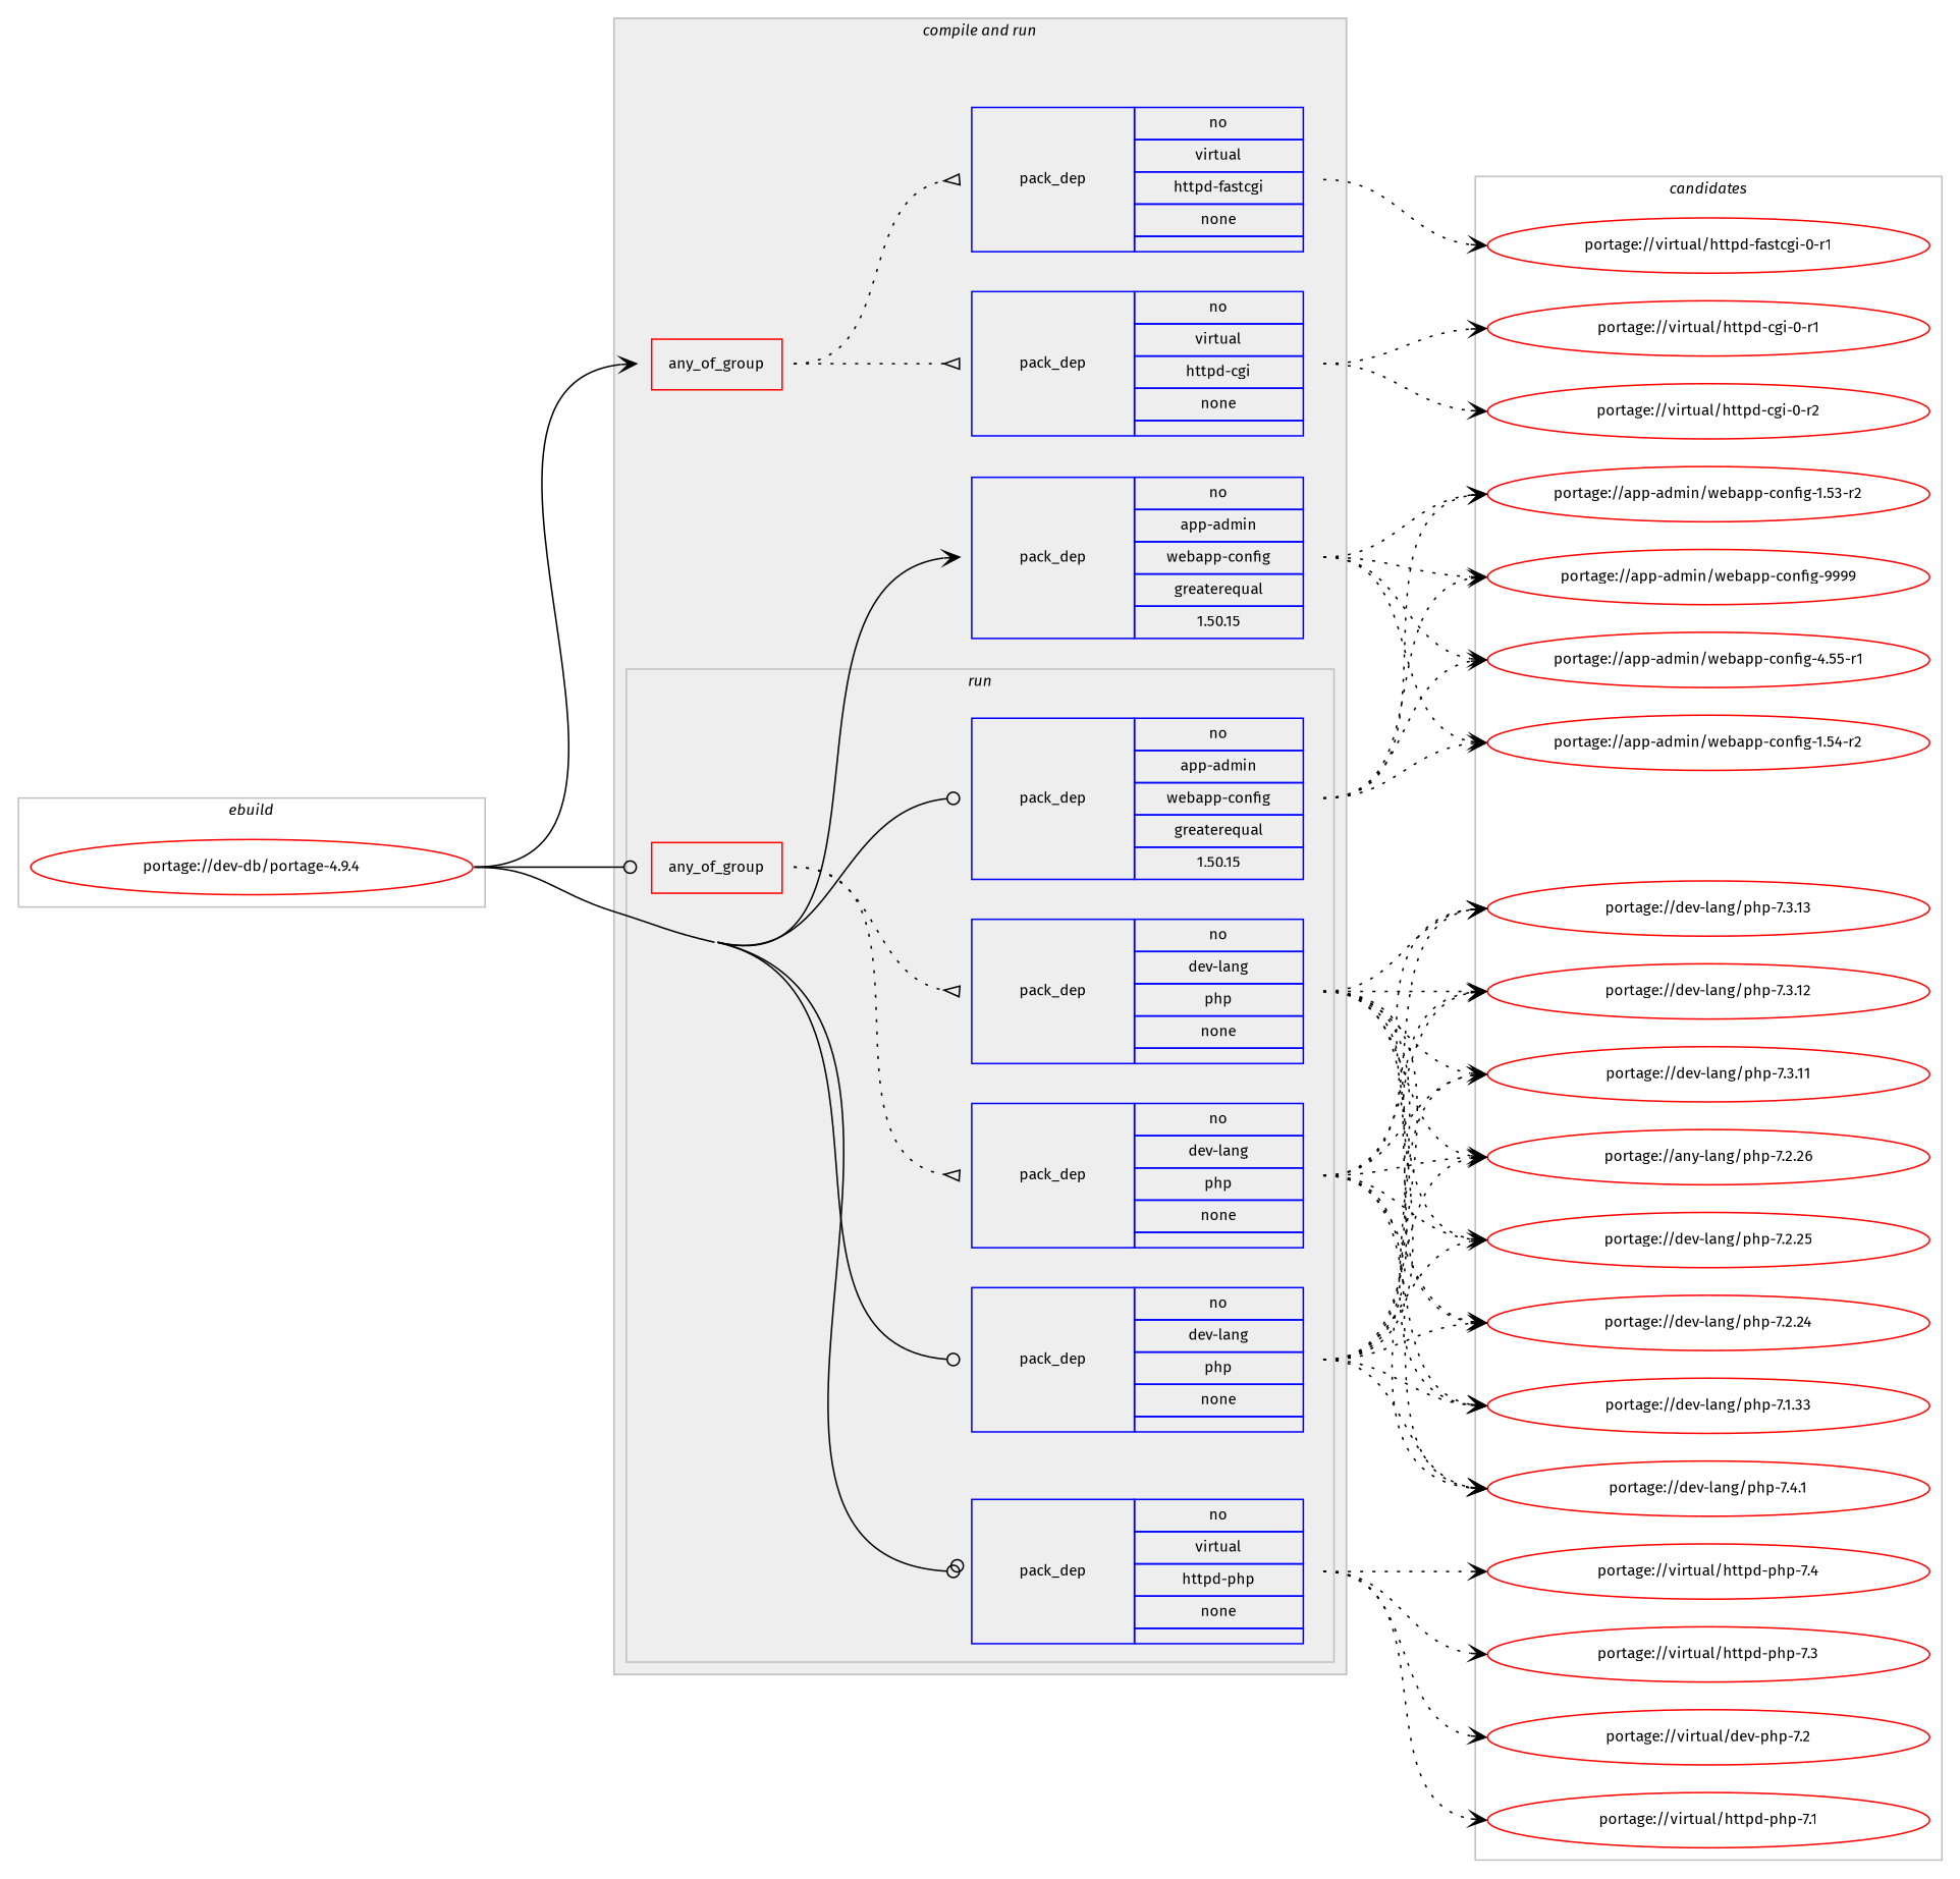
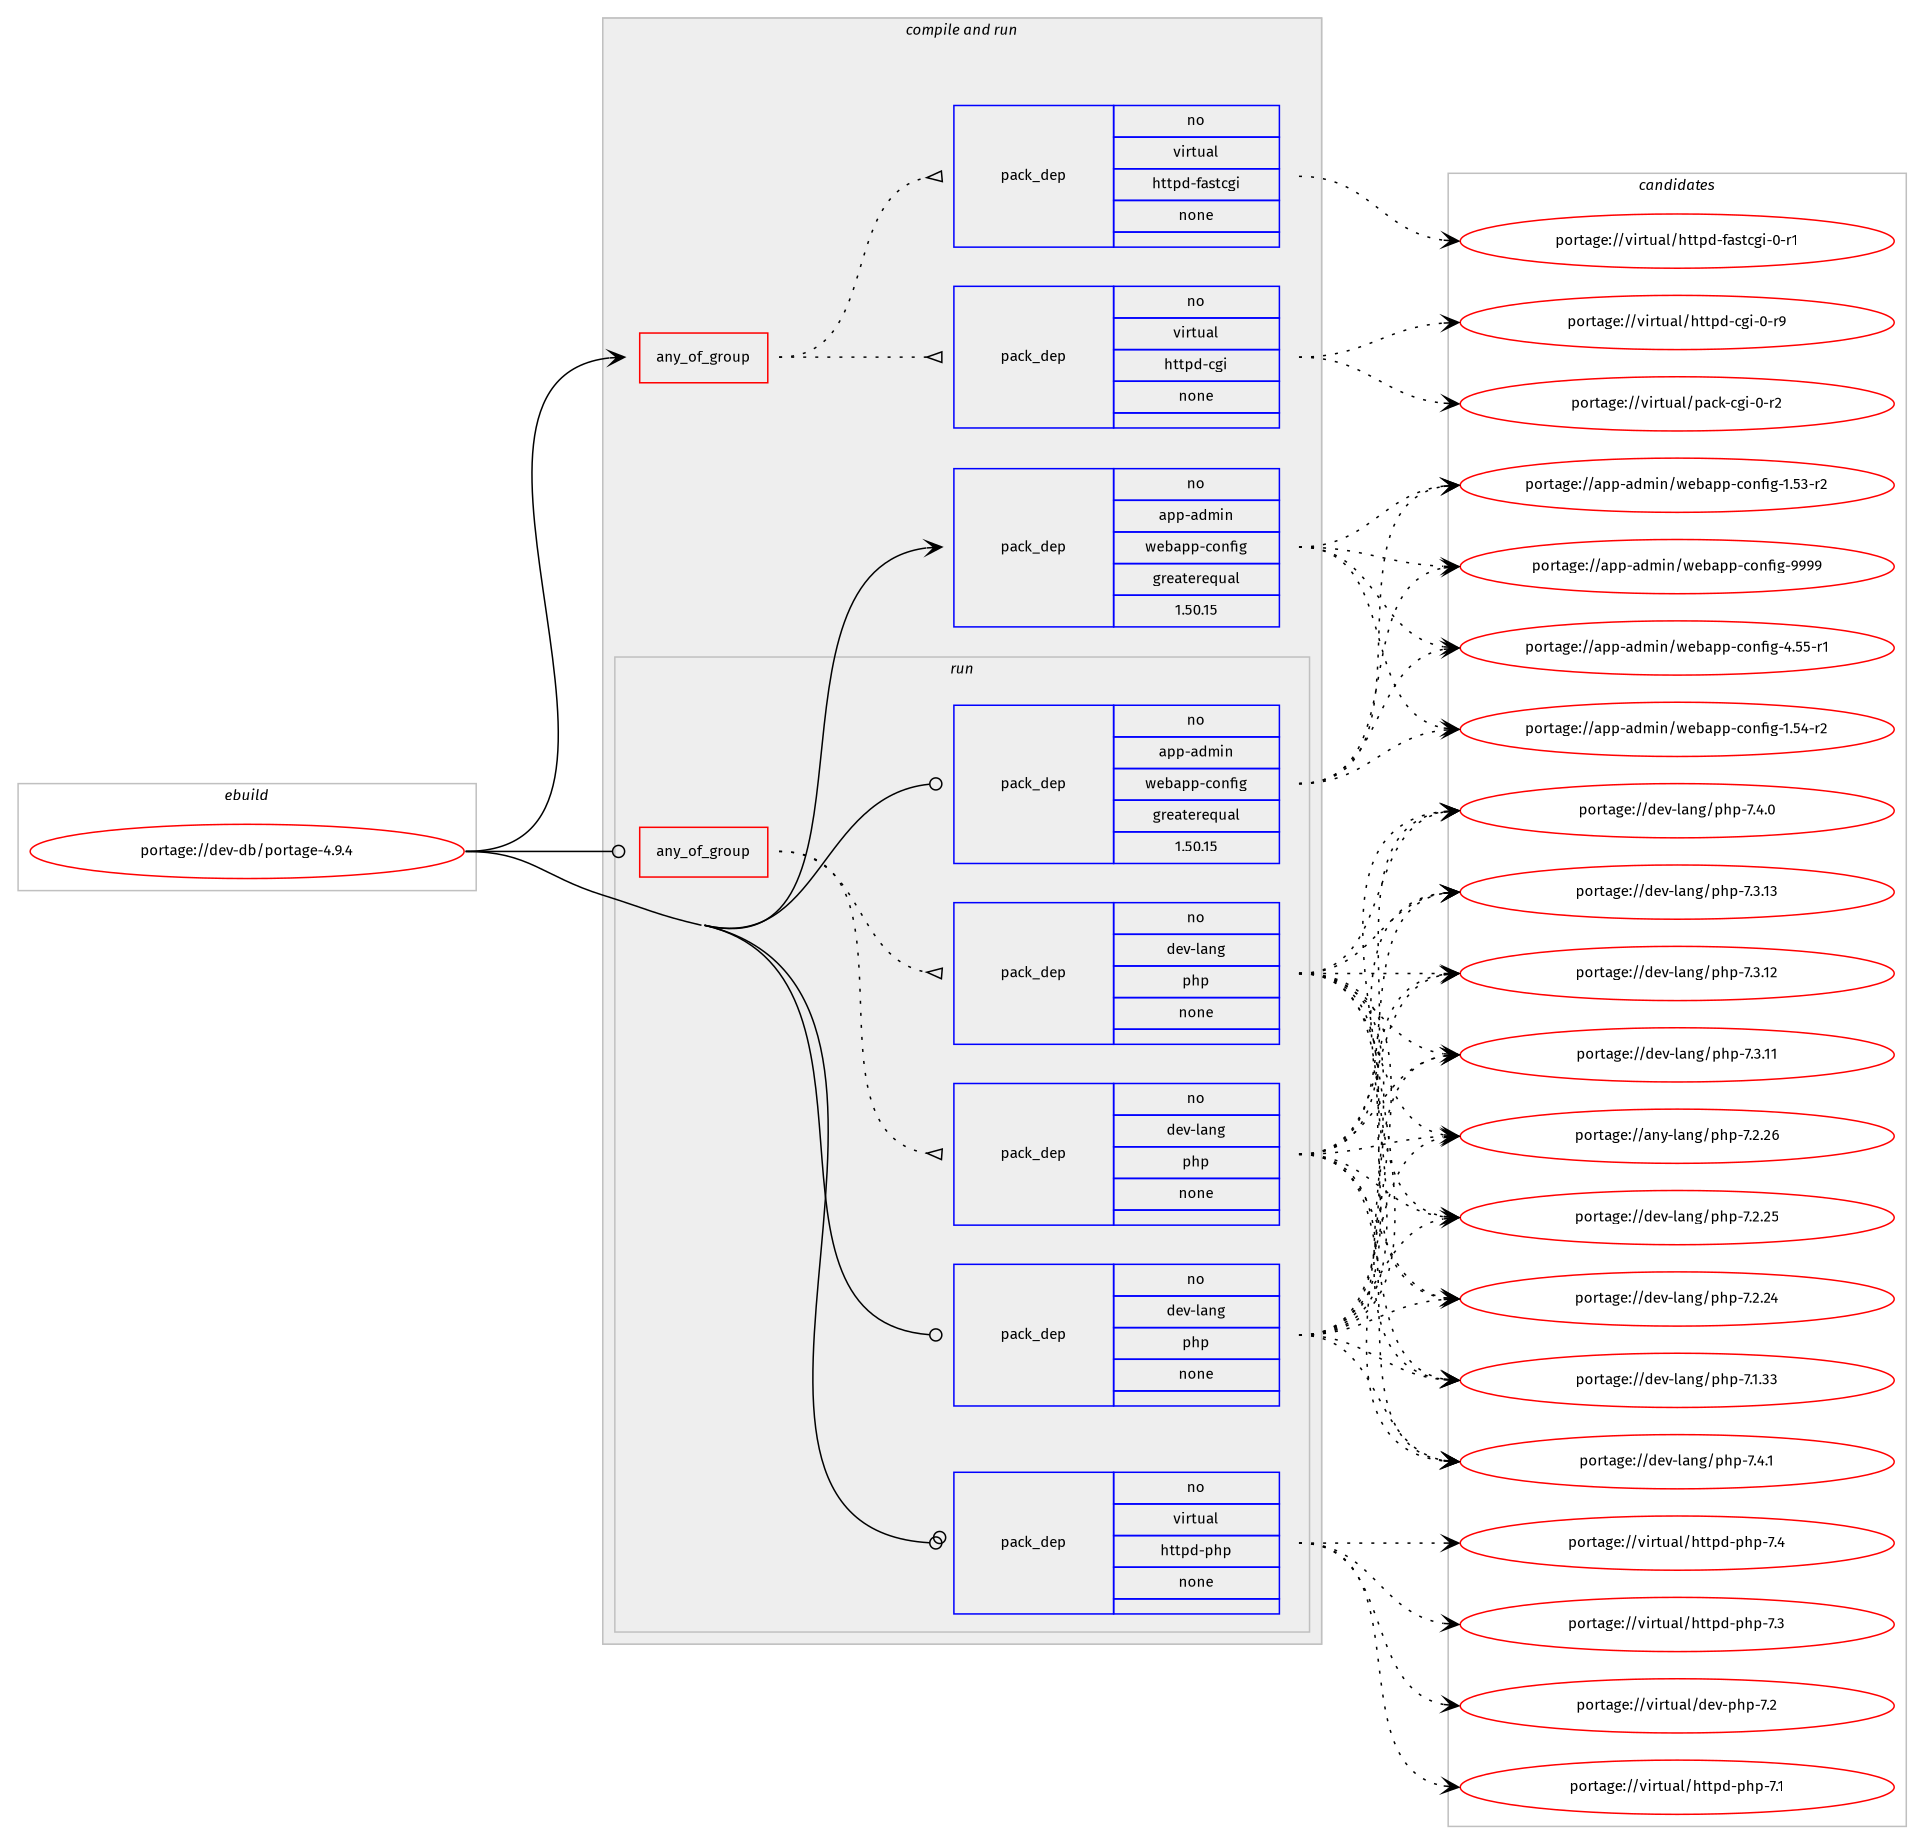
  digraph {
    compound=true
    concentrate=true
    fontname="Fira Sans"
    fontsize=10
    newrank=true
    rankdir=LR
    ranksep=1.5
    node [color=red fontname="Fira Sans" fontsize=10]
    edge [arrowhead=vee fontname="Fira Sans" headport=w style=dotted tailport=e weight=100]
    n1 [label="portage://dev-db/portage-4.9.4" width=4]
    n2 [color=blue label=<<TABLE BORDER="0" CELLBORDER="1" CELLSPACING="0" CELLPADDING="4" WIDTH="220"><TR><TD ROWSPAN="6" CELLPADDING="30">pack_dep</TD></TR><TR><TD WIDTH="110">no</TD></TR><TR><TD>virtual</TD></TR><TR><TD>httpd-cgi</TD></TR><TR><TD>none</TD></TR><TR><TD></TD></TR></TABLE>> shape=none]
    n3 [color=blue label=<<TABLE BORDER="0" CELLBORDER="1" CELLSPACING="0" CELLPADDING="4" WIDTH="220"><TR><TD ROWSPAN="6" CELLPADDING="30">pack_dep</TD></TR><TR><TD WIDTH="110">no</TD></TR><TR><TD>virtual</TD></TR><TR><TD>httpd-fastcgi</TD></TR><TR><TD>none</TD></TR><TR><TD></TD></TR></TABLE>> shape=none]
    n4 [label=<<TABLE BORDER="0" CELLBORDER="1" CELLSPACING="0" CELLPADDING="4"><TR><TD CELLPADDING="10">any_of_group</TD></TR></TABLE>> shape=none]
    n5 [color=blue label=<<TABLE BORDER="0" CELLBORDER="1" CELLSPACING="0" CELLPADDING="4" WIDTH="220"><TR><TD ROWSPAN="6" CELLPADDING="30">pack_dep</TD></TR><TR><TD WIDTH="110">no</TD></TR><TR><TD>app-admin</TD></TR><TR><TD>webapp-config</TD></TR><TR><TD>greaterequal</TD></TR><TR><TD>1.50.15</TD></TR></TABLE>> shape=none]
    n6 [color=blue label=<<TABLE BORDER="0" CELLBORDER="1" CELLSPACING="0" CELLPADDING="4" WIDTH="220"><TR><TD ROWSPAN="6" CELLPADDING="30">pack_dep</TD></TR><TR><TD WIDTH="110">no</TD></TR><TR><TD>dev-lang</TD></TR><TR><TD>php</TD></TR><TR><TD>none</TD></TR><TR><TD></TD></TR></TABLE>> shape=none]
    n7 [color=blue label=<<TABLE BORDER="0" CELLBORDER="1" CELLSPACING="0" CELLPADDING="4" WIDTH="220"><TR><TD ROWSPAN="6" CELLPADDING="30">pack_dep</TD></TR><TR><TD WIDTH="110">no</TD></TR><TR><TD>dev-lang</TD></TR><TR><TD>php</TD></TR><TR><TD>none</TD></TR><TR><TD></TD></TR></TABLE>> shape=none]
    n8 [label=<<TABLE BORDER="0" CELLBORDER="1" CELLSPACING="0" CELLPADDING="4"><TR><TD CELLPADDING="10">any_of_group</TD></TR></TABLE>> shape=none]
    n9 [color=blue label=<<TABLE BORDER="0" CELLBORDER="1" CELLSPACING="0" CELLPADDING="4" WIDTH="220"><TR><TD ROWSPAN="6" CELLPADDING="30">pack_dep</TD></TR><TR><TD WIDTH="110">no</TD></TR><TR><TD>app-admin</TD></TR><TR><TD>webapp-config</TD></TR><TR><TD>greaterequal</TD></TR><TR><TD>1.50.15</TD></TR></TABLE>> shape=none]
    n10 [color=blue label=<<TABLE BORDER="0" CELLBORDER="1" CELLSPACING="0" CELLPADDING="4" WIDTH="220"><TR><TD ROWSPAN="6" CELLPADDING="30">pack_dep</TD></TR><TR><TD WIDTH="110">no</TD></TR><TR><TD>dev-lang</TD></TR><TR><TD>php</TD></TR><TR><TD>none</TD></TR><TR><TD></TD></TR></TABLE>> shape=none]
    n11 [color=blue label=<<TABLE BORDER="0" CELLBORDER="1" CELLSPACING="0" CELLPADDING="4" WIDTH="220"><TR><TD ROWSPAN="6" CELLPADDING="30">pack_dep</TD></TR><TR><TD WIDTH="110">no</TD></TR><TR><TD>virtual</TD></TR><TR><TD>httpd-php</TD></TR><TR><TD>none</TD></TR><TR><TD></TD></TR></TABLE>> shape=none]
-   n12 [label="portage://virtual/httpd-cgi-0-r2" width=4]
-   n13 [label="portage://virtual/httpd-cgi-0-r1" width=4]
+   n12 [label="portage://virtual/pack-cgi-0-r2" width=4]
+   n13 [label="portage://virtual/httpd-cgi-0-r9" width=4]
    n14 [label="portage://virtual/httpd-fastcgi-0-r1" width=4]
    n15 [label="portage://app-admin/webapp-config-9999" width=4]
    n16 [label="portage://app-admin/webapp-config-4.55-r1" width=4]
    n17 [label="portage://app-admin/webapp-config-1.54-r2" width=4]
    n18 [label="portage://app-admin/webapp-config-1.53-r2" width=4]
    n19 [label="portage://dev-lang/php-7.4.1" width=4]
+   n20 [label="portage://dev-lang/php-7.4.0" width=4]
    n21 [label="portage://dev-lang/php-7.3.13" width=4]
    n22 [label="portage://dev-lang/php-7.3.12" width=4]
    n23 [label="portage://dev-lang/php-7.3.11" width=4]
    n24 [label="portage://any-lang/php-7.2.26" width=4]
    n25 [label="portage://dev-lang/php-7.2.25" width=4]
    n26 [label="portage://dev-lang/php-7.2.24" width=4]
    n27 [label="portage://dev-lang/php-7.1.33" width=4]
    n28 [label="portage://virtual/httpd-php-7.4" width=4]
    n29 [label="portage://virtual/httpd-php-7.3" width=4]
    n30 [label="portage://virtual/dev-php-7.2" width=4]
    n31 [label="portage://virtual/httpd-php-7.1" width=4]
    subgraph cluster_1 {
      color=gray
      label=<<i>ebuild</i>>
      n1
    }
    subgraph cluster_2 {
      color=gray
      label=<<i>dependencies</i>>
      subgraph cluster_3 {
        color=gray
        fillcolor="#eeeeee"
        label=<<i>compile</i>>
        style=filled
        subgraph sub_4 {
          color=gray
          fillcolor="#eeeeee"
          label=<<i>compile</i>>
          style=filled
          n4
          subgraph sub_5 {
            color=gray
            fillcolor="#eeeeee"
            label=<<i>compile</i>>
            style=filled
            n2
          }
          subgraph sub_6 {
            color=gray
            fillcolor="#eeeeee"
            label=<<i>compile</i>>
            style=filled
            n3
          }
        }
        subgraph sub_7 {
          color=gray
          fillcolor="#eeeeee"
          label=<<i>compile</i>>
          style=filled
          n5
        }
      }
      subgraph cluster_8 {
        color=gray
        fillcolor="#eeeeee"
        label=<<i>compile and run</i>>
        style=filled
      }
      subgraph cluster_9 {
        color=gray
        fillcolor="#eeeeee"
        label=<<i>run</i>>
        style=filled
        subgraph sub_10 {
          color=gray
          fillcolor="#eeeeee"
          label=<<i>run</i>>
          style=filled
          n8
          subgraph sub_11 {
            color=gray
            fillcolor="#eeeeee"
            label=<<i>run</i>>
            style=filled
            n6
          }
          subgraph sub_12 {
            color=gray
            fillcolor="#eeeeee"
            label=<<i>run</i>>
            style=filled
            n7
          }
        }
        subgraph sub_13 {
          color=gray
          fillcolor="#eeeeee"
          label=<<i>run</i>>
          style=filled
          n9
        }
        subgraph sub_14 {
          color=gray
          fillcolor="#eeeeee"
          label=<<i>run</i>>
          style=filled
          n10
        }
        subgraph sub_15 {
          color=gray
          fillcolor="#eeeeee"
          label=<<i>run</i>>
          style=filled
          n11
        }
      }
    }
    subgraph cluster_16 {
      color=gray
      label=<<i>candidates</i>>
      rank=same
      subgraph sub_17 {
        color=black
        label=<<i>candidates</i>>
        nodesep=1
        rank=same
        n12
        n13
      }
      subgraph sub_18 {
        color=black
        label=<<i>candidates</i>>
        nodesep=1
        rank=same
        n14
      }
      subgraph sub_19 {
        color=black
        label=<<i>candidates</i>>
        nodesep=1
        rank=same
        n15
        n16
        n17
        n18
      }
      subgraph sub_20 {
        color=black
        label=<<i>candidates</i>>
        nodesep=1
        rank=same
        n19
+       n20
        n21
        n22
        n23
        n24
        n25
        n26
        n27
      }
      subgraph sub_21 {
        color=black
        label=<<i>candidates</i>>
        nodesep=1
        rank=same
        n19
+       n20
        n21
        n22
        n23
        n24
        n25
        n26
        n27
      }
      subgraph sub_22 {
        color=black
        label=<<i>candidates</i>>
        nodesep=1
        rank=same
        n15
        n16
        n17
        n18
      }
      subgraph sub_23 {
        color=black
        label=<<i>candidates</i>>
        nodesep=1
        rank=same
        n19
+       n20
        n21
        n22
        n23
        n24
        n25
        n26
        n27
      }
      subgraph sub_24 {
        color=black
        label=<<i>candidates</i>>
        nodesep=1
        rank=same
        n28
        n29
        n30
        n31
      }
    }
    n1 -> n4 [style=solid weight=20]
    n1 -> n5 [style=solid weight=20]
    n1 -> n8 [arrowhead=odot style=solid weight=20]
    n1 -> n9 [arrowhead=odot style=solid weight=20]
    n1 -> n10 [arrowhead=odot style=solid weight=20]
    n1 -> n11 [arrowhead=odot style=solid weight=20]
    n2 -> n12
    n2 -> n13
    n3 -> n14
    n4 -> n2 [arrowhead=oinv weight=20]
    n4 -> n3 [arrowhead=oinv weight=20]
    n5 -> n15
    n5 -> n16
    n5 -> n17
    n5 -> n18
    n6 -> n19
+   n6 -> n20
    n6 -> n21
    n6 -> n22
    n6 -> n23
    n6 -> n24
    n6 -> n25
    n6 -> n26
    n6 -> n27
    n7 -> n19
+   n7 -> n20
    n7 -> n21
    n7 -> n22
    n7 -> n23
    n7 -> n24
    n7 -> n25
    n7 -> n26
    n7 -> n27
    n8 -> n6 [arrowhead=oinv weight=20]
    n8 -> n7 [arrowhead=oinv weight=20]
    n9 -> n15
    n9 -> n16
    n9 -> n17
    n9 -> n18
    n10 -> n19
+   n10 -> n20
    n10 -> n21
    n10 -> n22
    n10 -> n23
    n10 -> n24
    n10 -> n25
    n10 -> n26
    n10 -> n27
    n11 -> n28
    n11 -> n29
    n11 -> n30
    n11 -> n31
  }
